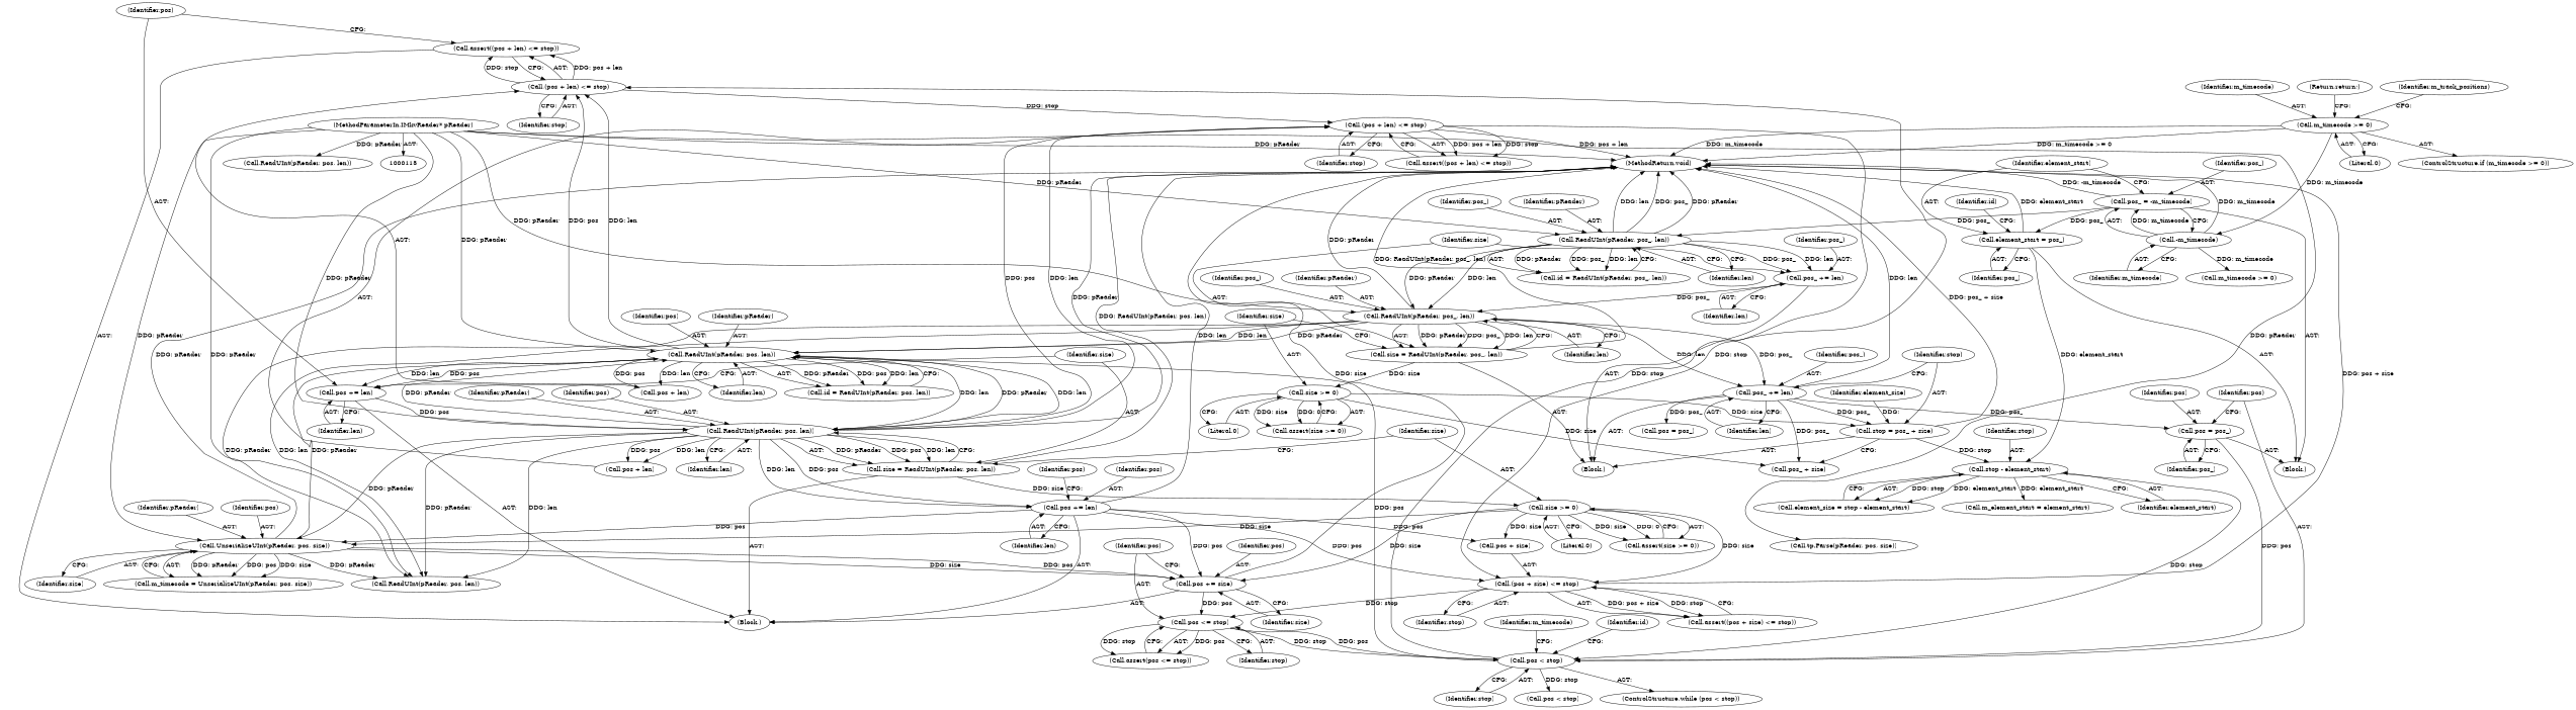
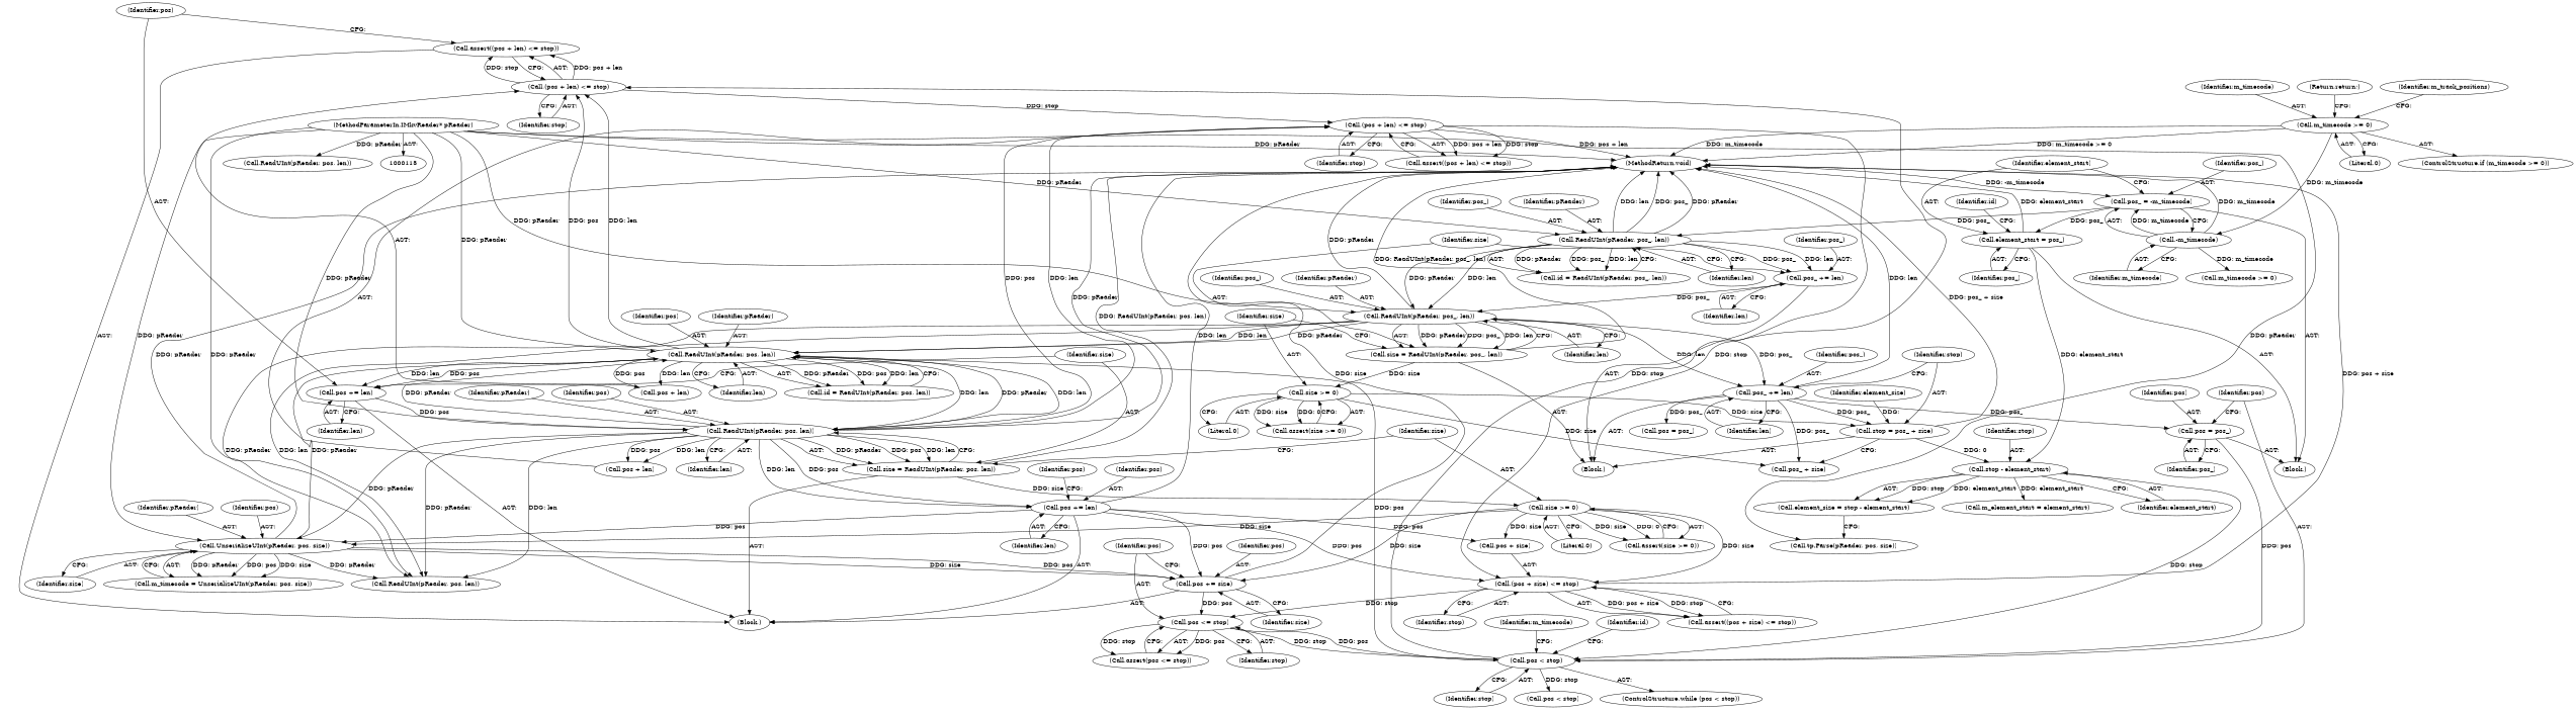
  digraph {
    n1 [label="(Call,assert((pos + len) <= stop))"]
    n2 [label="(Call,(pos + len) <= stop)"]
    n3 [label="(Block,)"]
    n4 [label="(Call,(pos + len) <= stop)"]
    n5 [label="(Identifier,stop)"]
    n6 [label="(MethodReturn,void)"]
    n7 [label="(Call,(pos + size) <= stop)"]
    n8 [label="(Identifier,stop)"]
    n9 [label="(Call,assert((pos + len) <= stop))"]
    n10 [label="(Call,ReadUInt(pReader, pos, len))"]
    n11 [label="(Call,ReadUInt(pReader, pos, len))"]
    n12 [label="(Call,pos += len)"]
    n13 [label="(Call,pos + len)"]
    n14 [label="(Identifier,len)"]
    n15 [label="(Call,id = ReadUInt(pReader, pos, len))"]
    n16 [label="(Call,UnserializeUInt(pReader, pos, size))"]
    n17 [label="(Call,pos += len)"]
    n18 [label="(Call,size = ReadUInt(pReader, pos, len))"]
    n19 [label="(Call,ReadUInt(pReader, pos, len))"]
    n20 [label="(Call,pos + len)"]
    n21 [label="(Identifier,len)"]
    n22 [label="(Identifier,len)"]
    n23 [label="(Call,pos += size)"]
    n24 [label="(Identifier,size)"]
    n25 [label="(Call,m_timecode = UnserializeUInt(pReader, pos, size))"]
    n26 [label="(Identifier,len)"]
    n27 [label="(Call,pos + size)"]
    n28 [label="(Call,size >= 0)"]
    n29 [label="(MethodParameterIn,IMkvReader* pReader)"]
    n30 [label="(Call,ReadUInt(pReader, pos_, len))"]
    n31 [label="(Call,ReadUInt(pReader, pos_, len))"]
    n32 [label="(Call,tp.Parse(pReader, pos, size))"]
    n33 [label="(Call,ReadUInt(pReader, pos, len))"]
    1000115
    n35 [label="(Call,pos_ += len)"]
    n36 [label="(Call,size = ReadUInt(pReader, pos_, len))"]
    n37 [label="(Identifier,len)"]
    n38 [label="(Call,pos_ += len)"]
    n39 [label="(Call,id = ReadUInt(pReader, pos_, len))"]
    n40 [label="(Identifier,len)"]
    n41 [label="(Block,)"]
    n42 [label="(Call,pos = pos_)"]
    n43 [label="(Call,stop = pos_ + size)"]
    n44 [label="(Call,pos_ + size)"]
    n45 [label="(Call,pos = pos_)"]
    n46 [label="(Identifier,len)"]
    n47 [label="(Call,size >= 0)"]
    n48 [label="(Identifier,len)"]
    n49 [label="(Call,pos_ = -m_timecode)"]
    n50 [label="(Call,-m_timecode)"]
    n51 [label="(Call,element_start = pos_)"]
    n52 [label="(Block,)"]
    n53 [label="(Identifier,m_timecode)"]
    n54 [label="(Call,m_timecode >= 0)"]
    n55 [label="(Call,stop - element_start)"]
    n56 [label="(Identifier,pos_)"]
    n57 [label="(Call,m_timecode >= 0)"]
    n58 [label="(Literal,0)"]
    n59 [label="(ControlStructure,if (m_timecode >= 0))"]
    n60 [label="(Call,pos <= stop)"]
    n61 [label="(Identifier,size)"]
    n62 [label="(Identifier,stop)"]
    n63 [label="(Call,assert((pos + size) <= stop))"]
    n64 [label="(Literal,0)"]
    n65 [label="(Call,assert(size >= 0))"]
    n66 [label="(Call,pos < stop)"]
    n67 [label="(Identifier,stop)"]
    n68 [label="(Call,pos < stop)"]
    n69 [label="(ControlStructure,while (pos < stop))"]
    n70 [label="(Identifier,pos_)"]
    n71 [label="(Call,assert(pos <= stop))"]
    n72 [label="(Identifier,stop)"]
    n73 [label="(Call,element_size = stop - element_start)"]
    n74 [label="(Call,m_element_start = element_start)"]
    n75 [label="(Identifier,element_start)"]
    n76 [label="(Call,assert(size >= 0))"]
    n77 [label="(Literal,0)"]
    n78 [label="(Identifier,pos)"]
    n79 [label="(Identifier,size)"]
    n80 [label="(Identifier,pReader)"]
    n81 [label="(Identifier,pos_)"]
    n82 [label="(Identifier,m_timecode)"]
    n83 [label="(Identifier,size)"]
    n84 [label="(Identifier,stop)"]
    n85 [label="(Identifier,pos)"]
    n86 [label="(Identifier,pReader)"]
    n87 [label="(Identifier,pos)"]
    n88 [label="(Identifier,pos)"]
    n89 [label="(Identifier,element_start)"]
    n90 [label="(Identifier,pos)"]
    n91 [label="(Return,return;)"]
    n92 [label="(Identifier,m_track_positions)"]
    n93 [label="(Identifier,pReader)"]
    n94 [label="(Identifier,stop)"]
    n95 [label="(Identifier,pReader)"]
    n96 [label="(Identifier,element_size)"]
    n97 [label="(Identifier,id)"]
    n98 [label="(Identifier,pos_)"]
    n99 [label="(Identifier,id)"]
    n100 [label="(Identifier,pos)"]
    n101 [label="(Identifier,pos_)"]
    n102 [label="(Identifier,pos)"]
    n103 [label="(Identifier,m_timecode)"]
    n104 [label="(Identifier,pos)"]
    n105 [label="(Identifier,pos)"]
    n106 [label="(Identifier,size)"]
    n107 [label="(Identifier,pos)"]
    n108 [label="(Identifier,pReader)"]
    n109 [label="(Identifier,size)"]
    n110 [label="(Identifier,pos_)"]
    n111 [label="(Identifier,pos_)"]
    n1 -> n2 [label="CFG: "]
    n1 -> n3 [label="AST: "]
    n2 -> n1 [label="AST: "]
    n2 -> n1 [label="DDG: pos + len"]
    n2 -> n1 [label="DDG: stop"]
    n2 -> n4 [label="DDG: stop"]
    n2 -> n5 [label="CFG: "]
    n4 -> n6 [label="DDG: pos + len"]
    n4 -> n7 [label="DDG: stop"]
    n4 -> n8 [label="CFG: "]
    n4 -> n9 [label="AST: "]
    n4 -> n9 [label="DDG: pos + len"]
    n4 -> n9 [label="DDG: stop"]
    n5 -> n2 [label="AST: "]
    n7 -> n6 [label="DDG: pos + size"]
    n7 -> n60 [label="DDG: stop"]
    n7 -> n62 [label="CFG: "]
    n7 -> n63 [label="AST: "]
    n7 -> n63 [label="DDG: pos + size"]
    n7 -> n63 [label="DDG: stop"]
    n8 -> n4 [label="AST: "]
    n9 -> n4 [label="CFG: "]
    n10 -> n2 [label="DDG: pos"]
    n10 -> n2 [label="DDG: len"]
    n10 -> n11 [label="DDG: pReader"]
    n10 -> n11 [label="DDG: len"]
    n10 -> n12 [label="DDG: len"]
    n10 -> n12 [label="DDG: pos"]
    n10 -> n13 [label="DDG: pos"]
    n10 -> n13 [label="DDG: len"]
    n10 -> n14 [label="CFG: "]
    n10 -> n15 [label="AST: "]
    n10 -> n15 [label="DDG: pReader"]
    n10 -> n15 [label="DDG: pos"]
    n10 -> n15 [label="DDG: len"]
    n11 -> n4 [label="DDG: pos"]
    n11 -> n4 [label="DDG: len"]
    n11 -> n6 [label="DDG: pReader"]
    n11 -> n10 [label="DDG: pReader"]
    n11 -> n10 [label="DDG: len"]
    n11 -> n16 [label="DDG: pReader"]
    n11 -> n17 [label="DDG: len"]
    n11 -> n17 [label="DDG: pos"]
    n11 -> n18 [label="AST: "]
    n11 -> n18 [label="DDG: pReader"]
    n11 -> n18 [label="DDG: pos"]
    n11 -> n18 [label="DDG: len"]
    n11 -> n19 [label="DDG: pReader"]
    n11 -> n19 [label="DDG: len"]
    n11 -> n20 [label="DDG: pos"]
    n11 -> n20 [label="DDG: len"]
    n11 -> n21 [label="CFG: "]
    n12 -> n3 [label="AST: "]
    n12 -> n11 [label="DDG: pos"]
    n12 -> n22 [label="CFG: "]
    n13 -> n2 [label="AST: "]
    n14 -> n10 [label="AST: "]
    n15 -> n10 [label="CFG: "]
    n16 -> n6 [label="DDG: pReader"]
    n16 -> n10 [label="DDG: pReader"]
    n16 -> n19 [label="DDG: pReader"]
    n16 -> n23 [label="DDG: size"]
    n16 -> n23 [label="DDG: pos"]
    n16 -> n24 [label="CFG: "]
    n16 -> n25 [label="AST: "]
    n16 -> n25 [label="DDG: pReader"]
    n16 -> n25 [label="DDG: pos"]
    n16 -> n25 [label="DDG: size"]
    n17 -> n3 [label="AST: "]
    n17 -> n6 [label="DDG: len"]
    n17 -> n7 [label="DDG: pos"]
    n17 -> n16 [label="DDG: pos"]
    n17 -> n23 [label="DDG: pos"]
    n17 -> n26 [label="CFG: "]
    n17 -> n27 [label="DDG: pos"]
    n18 -> n3 [label="AST: "]
    n18 -> n6 [label="DDG: ReadUInt(pReader, pos, len)"]
    n18 -> n11 [label="CFG: "]
    n18 -> n28 [label="DDG: size"]
    n20 -> n4 [label="AST: "]
    n21 -> n11 [label="AST: "]
    n22 -> n12 [label="AST: "]
    n23 -> n3 [label="AST: "]
    n23 -> n6 [label="DDG: size"]
    n23 -> n60 [label="DDG: pos"]
    n23 -> n61 [label="CFG: "]
    n24 -> n16 [label="AST: "]
    n25 -> n16 [label="CFG: "]
    n26 -> n17 [label="AST: "]
    n27 -> n7 [label="AST: "]
    n28 -> n7 [label="DDG: size"]
    n28 -> n16 [label="DDG: size"]
    n28 -> n23 [label="DDG: size"]
    n28 -> n27 [label="DDG: size"]
    n28 -> n64 [label="CFG: "]
    n28 -> n65 [label="AST: "]
    n28 -> n65 [label="DDG: size"]
    n28 -> n65 [label="DDG: 0"]
    n29 -> n6 [label="DDG: pReader"]
    n29 -> n10 [label="DDG: pReader"]
    n29 -> n11 [label="DDG: pReader"]
    n29 -> n16 [label="DDG: pReader"]
    n29 -> n19 [label="DDG: pReader"]
    n29 -> n30 [label="DDG: pReader"]
    n29 -> n31 [label="DDG: pReader"]
    n29 -> n32 [label="DDG: pReader"]
    n29 -> n33 [label="DDG: pReader"]
    n29 -> 1000115 [label="AST: "]
    n30 -> n6 [label="DDG: pReader"]
    n30 -> n10 [label="DDG: pReader"]
    n30 -> n10 [label="DDG: len"]
    n30 -> n19 [label="DDG: pReader"]
    n30 -> n19 [label="DDG: len"]
    n30 -> n35 [label="DDG: len"]
    n30 -> n35 [label="DDG: pos_"]
    n30 -> n36 [label="AST: "]
    n30 -> n36 [label="DDG: pReader"]
    n30 -> n36 [label="DDG: pos_"]
    n30 -> n36 [label="DDG: len"]
    n30 -> n37 [label="CFG: "]
    n31 -> n6 [label="DDG: len"]
    n31 -> n6 [label="DDG: pos_"]
    n31 -> n6 [label="DDG: pReader"]
    n31 -> n30 [label="DDG: pReader"]
    n31 -> n30 [label="DDG: len"]
    n31 -> n38 [label="DDG: len"]
    n31 -> n38 [label="DDG: pos_"]
    n31 -> n39 [label="AST: "]
    n31 -> n39 [label="DDG: pReader"]
    n31 -> n39 [label="DDG: pos_"]
    n31 -> n39 [label="DDG: len"]
    n31 -> n40 [label="CFG: "]
    n35 -> n6 [label="DDG: len"]
    n35 -> n41 [label="AST: "]
    n35 -> n42 [label="DDG: pos_"]
    n35 -> n43 [label="DDG: pos_"]
    n35 -> n44 [label="DDG: pos_"]
    n35 -> n45 [label="DDG: pos_"]
    n35 -> n46 [label="CFG: "]
    n36 -> n6 [label="DDG: ReadUInt(pReader, pos_, len)"]
    n36 -> n30 [label="CFG: "]
    n36 -> n41 [label="AST: "]
    n36 -> n47 [label="DDG: size"]
    n37 -> n30 [label="AST: "]
    n38 -> n30 [label="DDG: pos_"]
    n38 -> n41 [label="AST: "]
    n38 -> n48 [label="CFG: "]
    n39 -> n31 [label="CFG: "]
    n40 -> n31 [label="AST: "]
    n42 -> n52 [label="AST: "]
    n42 -> n66 [label="DDG: pos"]
    n42 -> n70 [label="CFG: "]
    n43 -> n6 [label="DDG: pos_ + size"]
    n43 -> n41 [label="AST: "]
    n43 -> n44 [label="CFG: "]
-   n43 -> n55 [label="DDG: stop"]
+   n43 -> n55 [label="DDG: 0"]
    n46 -> n35 [label="AST: "]
    n47 -> n43 [label="DDG: size"]
    n47 -> n44 [label="DDG: size"]
    n47 -> n76 [label="AST: "]
    n47 -> n76 [label="DDG: size"]
    n47 -> n76 [label="DDG: 0"]
    n47 -> n77 [label="CFG: "]
    n48 -> n38 [label="AST: "]
-   n49 -> n6 [label="DDG: -m_timecode"]
+   n6 -> n49 [label="DDG: -m_timecode"]
    n49 -> n31 [label="DDG: pos_"]
    n49 -> n50 [label="CFG: "]
    n49 -> n51 [label="DDG: pos_"]
    n49 -> n52 [label="AST: "]
    n50 -> n6 [label="DDG: m_timecode"]
    n50 -> n49 [label="AST: "]
    n50 -> n49 [label="DDG: m_timecode"]
    n50 -> n53 [label="CFG: "]
    n50 -> n54 [label="DDG: m_timecode"]
    n51 -> n6 [label="DDG: element_start"]
    n51 -> n52 [label="AST: "]
    n51 -> n55 [label="DDG: element_start"]
    n51 -> n56 [label="CFG: "]
    n53 -> n50 [label="AST: "]
    n55 -> n66 [label="DDG: stop"]
    n55 -> n73 [label="AST: "]
    n55 -> n73 [label="DDG: stop"]
    n55 -> n73 [label="DDG: element_start"]
    n55 -> n74 [label="DDG: element_start"]
    n55 -> n75 [label="CFG: "]
    n56 -> n51 [label="AST: "]
    n57 -> n6 [label="DDG: m_timecode"]
    n57 -> n6 [label="DDG: m_timecode >= 0"]
    n57 -> n50 [label="DDG: m_timecode"]
    n57 -> n58 [label="CFG: "]
    n57 -> n59 [label="AST: "]
    n58 -> n57 [label="AST: "]
    n60 -> n66 [label="DDG: pos"]
    n60 -> n66 [label="DDG: stop"]
    n60 -> n71 [label="AST: "]
    n60 -> n71 [label="DDG: pos"]
    n60 -> n71 [label="DDG: stop"]
    n60 -> n72 [label="CFG: "]
    n61 -> n23 [label="AST: "]
    n62 -> n7 [label="AST: "]
    n63 -> n7 [label="CFG: "]
    n64 -> n28 [label="AST: "]
    n65 -> n28 [label="CFG: "]
    n66 -> n2 [label="DDG: stop"]
    n66 -> n10 [label="DDG: pos"]
    n66 -> n67 [label="CFG: "]
    n66 -> n68 [label="DDG: stop"]
    n66 -> n69 [label="AST: "]
    n67 -> n66 [label="AST: "]
    n70 -> n42 [label="AST: "]
    n71 -> n60 [label="CFG: "]
    n72 -> n60 [label="AST: "]
-   n73 -> n55 [label="CFG: "]
+   n73 -> n32 [label="CFG: "]
    n75 -> n55 [label="AST: "]
    n76 -> n47 [label="CFG: "]
    n77 -> n47 [label="AST: "]
    n78 -> n23 [label="CFG: "]
    n78 -> n60 [label="AST: "]
    n79 -> n36 [label="CFG: "]
    n79 -> n47 [label="AST: "]
    n80 -> n16 [label="AST: "]
    n81 -> n30 [label="AST: "]
    n82 -> n66 [label="CFG: "]
    n83 -> n18 [label="CFG: "]
    n83 -> n28 [label="AST: "]
    n84 -> n55 [label="AST: "]
    n85 -> n16 [label="AST: "]
    n86 -> n30 [label="AST: "]
    n87 -> n17 [label="CFG: "]
    n88 -> n42 [label="AST: "]
    n89 -> n49 [label="CFG: "]
    n89 -> n51 [label="AST: "]
    n90 -> n10 [label="AST: "]
    n91 -> n57 [label="CFG: "]
    n92 -> n57 [label="CFG: "]
    n93 -> n10 [label="AST: "]
    n94 -> n35 [label="CFG: "]
    n94 -> n43 [label="AST: "]
    n95 -> n11 [label="AST: "]
    n96 -> n43 [label="DDG: "]
    n97 -> n51 [label="CFG: "]
    n98 -> n31 [label="AST: "]
    n99 -> n66 [label="CFG: "]
    n100 -> n23 [label="AST: "]
    n101 -> n35 [label="AST: "]
    n102 -> n42 [label="CFG: "]
    n102 -> n66 [label="AST: "]
    n103 -> n57 [label="AST: "]
    n104 -> n17 [label="AST: "]
    n105 -> n1 [label="CFG: "]
    n105 -> n12 [label="AST: "]
    n106 -> n12 [label="CFG: "]
    n106 -> n18 [label="AST: "]
    n107 -> n11 [label="AST: "]
    n108 -> n31 [label="AST: "]
    n109 -> n36 [label="AST: "]
    n109 -> n38 [label="CFG: "]
    n110 -> n49 [label="AST: "]
    n111 -> n38 [label="AST: "]
  }
